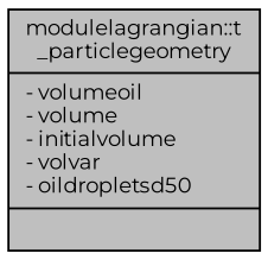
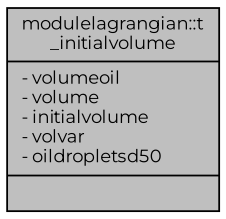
  digraph {
    fontname=Montserrat
-   n1 [color=black fillcolor=grey75 fontcolor=black fontname=Montserrat fontsize=10 height=0.2 label="{modulelagrangian::t\l_particlegeometry\n|- volumeoil\l- volume\l- initialvolume\l- volvar\l- oildropletsd50\l|}" shape=record style=filled width=0.4]
+   n1 [color=black fillcolor=grey75 fontcolor=black fontname=Montserrat fontsize=10 height=0.2 label="{modulelagrangian::t\l_initialvolume\n|- volumeoil\l- volume\l- initialvolume\l- volvar\l- oildropletsd50\l|}" shape=record style=filled width=0.4]
  }
